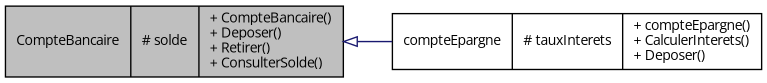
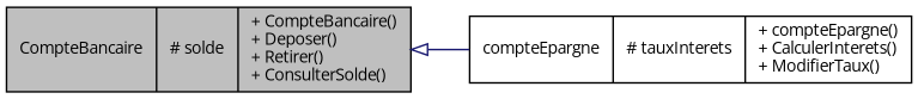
  digraph {
    rankdir=LR
    fontname="Open Sans"
    node [color=black fontname="Open Sans" fontsize=10 shape=record style=filled]
    n1 [fillcolor=grey75 fontcolor=black height=0.2 label="{CompteBancaire\n|# solde\l|+ CompteBancaire()\l+ Deposer()\l+ Retirer()\l+ ConsulterSolde()\l}" width=0.4]
-   n2 [fillcolor=white height=0.2 label="{compteEpargne\n|# tauxInterets\l|+ compteEpargne()\l+ CalculerInterets()\l+ Deposer()\l}" width=0.4]
+   n2 [fillcolor=white height=0.2 label="{compteEpargne\n|# tauxInterets\l|+ compteEpargne()\l+ CalculerInterets()\l+ ModifierTaux()\l}" width=0.4]
    n1 -> n2 [arrowtail=onormal color=midnightblue dir=back fontname="Open Sans" fontsize=10 labelfontname=Helvetica labelfontsize=10 style=solid]
  }
